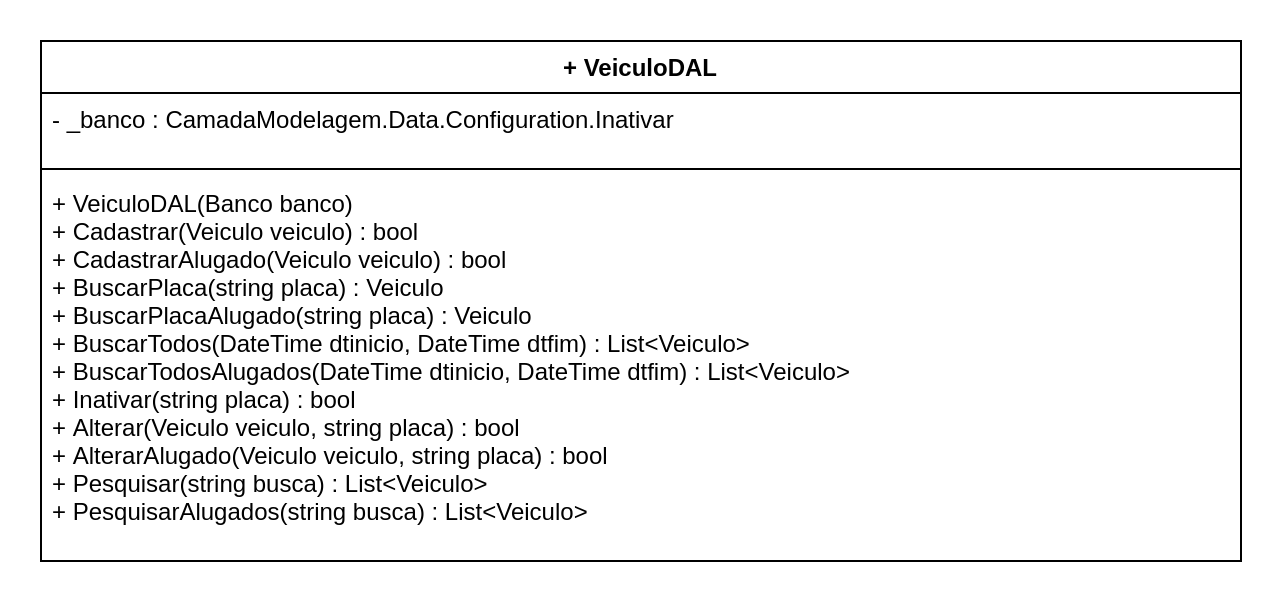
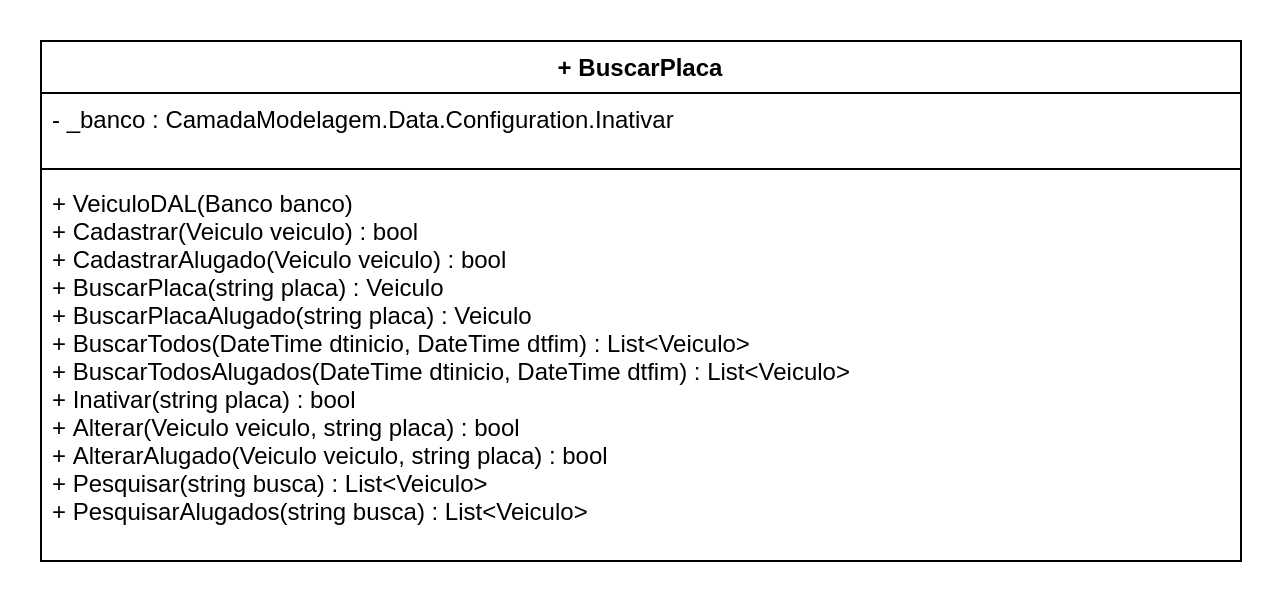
  <mxCell id="0" />
  <mxCell id="1" parent="0" />
- <mxCell id="2" value="+ VeiculoDAL" style="swimlane;fontStyle=1;align=center;verticalAlign=top;childLayout=stackLayout;horizontal=1;startSize=26;horizontalStack=0;resizeParent=1;resizeParentMax=0;resizeLast=0;collapsible=1;marginBottom=0;" parent="1" vertex="1"><mxGeometry x="20" y="20" width="600" height="260" as="geometry" /></mxCell>
+ <mxCell id="2" value="+ BuscarPlaca" style="swimlane;fontStyle=1;align=center;verticalAlign=top;childLayout=stackLayout;horizontal=1;startSize=26;horizontalStack=0;resizeParent=1;resizeParentMax=0;resizeLast=0;collapsible=1;marginBottom=0;" parent="1" vertex="1"><mxGeometry x="20" y="20" width="600" height="260" as="geometry" /></mxCell>
  <mxCell id="3" value="- _banco : CamadaModelagem.Data.Configuration.Inativar" style="text;strokeColor=none;fillColor=none;align=left;verticalAlign=top;spacingLeft=4;spacingRight=4;overflow=hidden;rotatable=0;points=[[0,0.5],[1,0.5]];portConstraint=eastwest;" parent="2" vertex="1"><mxGeometry y="26" width="600" height="34" as="geometry" /></mxCell>
  <mxCell id="4" value="" style="line;strokeWidth=1;fillColor=none;align=left;verticalAlign=middle;spacingTop=-1;spacingLeft=3;spacingRight=3;rotatable=0;labelPosition=right;points=[];portConstraint=eastwest;" parent="2" vertex="1"><mxGeometry y="60" width="600" height="8" as="geometry" /></mxCell>
  <mxCell id="5" value="+ VeiculoDAL(Banco banco)&#10;+ Cadastrar(Veiculo veiculo) : bool&#10;+ CadastrarAlugado(Veiculo veiculo) : bool&#10;+ BuscarPlaca(string placa) : Veiculo&#10;+ BuscarPlacaAlugado(string placa) : Veiculo&#10;+ BuscarTodos(DateTime dtinicio, DateTime dtfim) : List&lt;Veiculo&gt;&#10;+ BuscarTodosAlugados(DateTime dtinicio, DateTime dtfim) : List&lt;Veiculo&gt;&#10;+ Inativar(string placa) : bool&#10;+ Alterar(Veiculo veiculo, string placa) : bool&#10;+ AlterarAlugado(Veiculo veiculo, string placa) : bool&#10;+ Pesquisar(string busca) : List&lt;Veiculo&gt;&#10;+ PesquisarAlugados(string busca) : List&lt;Veiculo&gt;&#10; &#10;  &#10; " style="text;strokeColor=none;fillColor=none;align=left;verticalAlign=top;spacingLeft=4;spacingRight=4;overflow=hidden;rotatable=0;points=[[0,0.5],[1,0.5]];portConstraint=eastwest;" parent="2" vertex="1"><mxGeometry y="68" width="600" height="192" as="geometry" /></mxCell>
